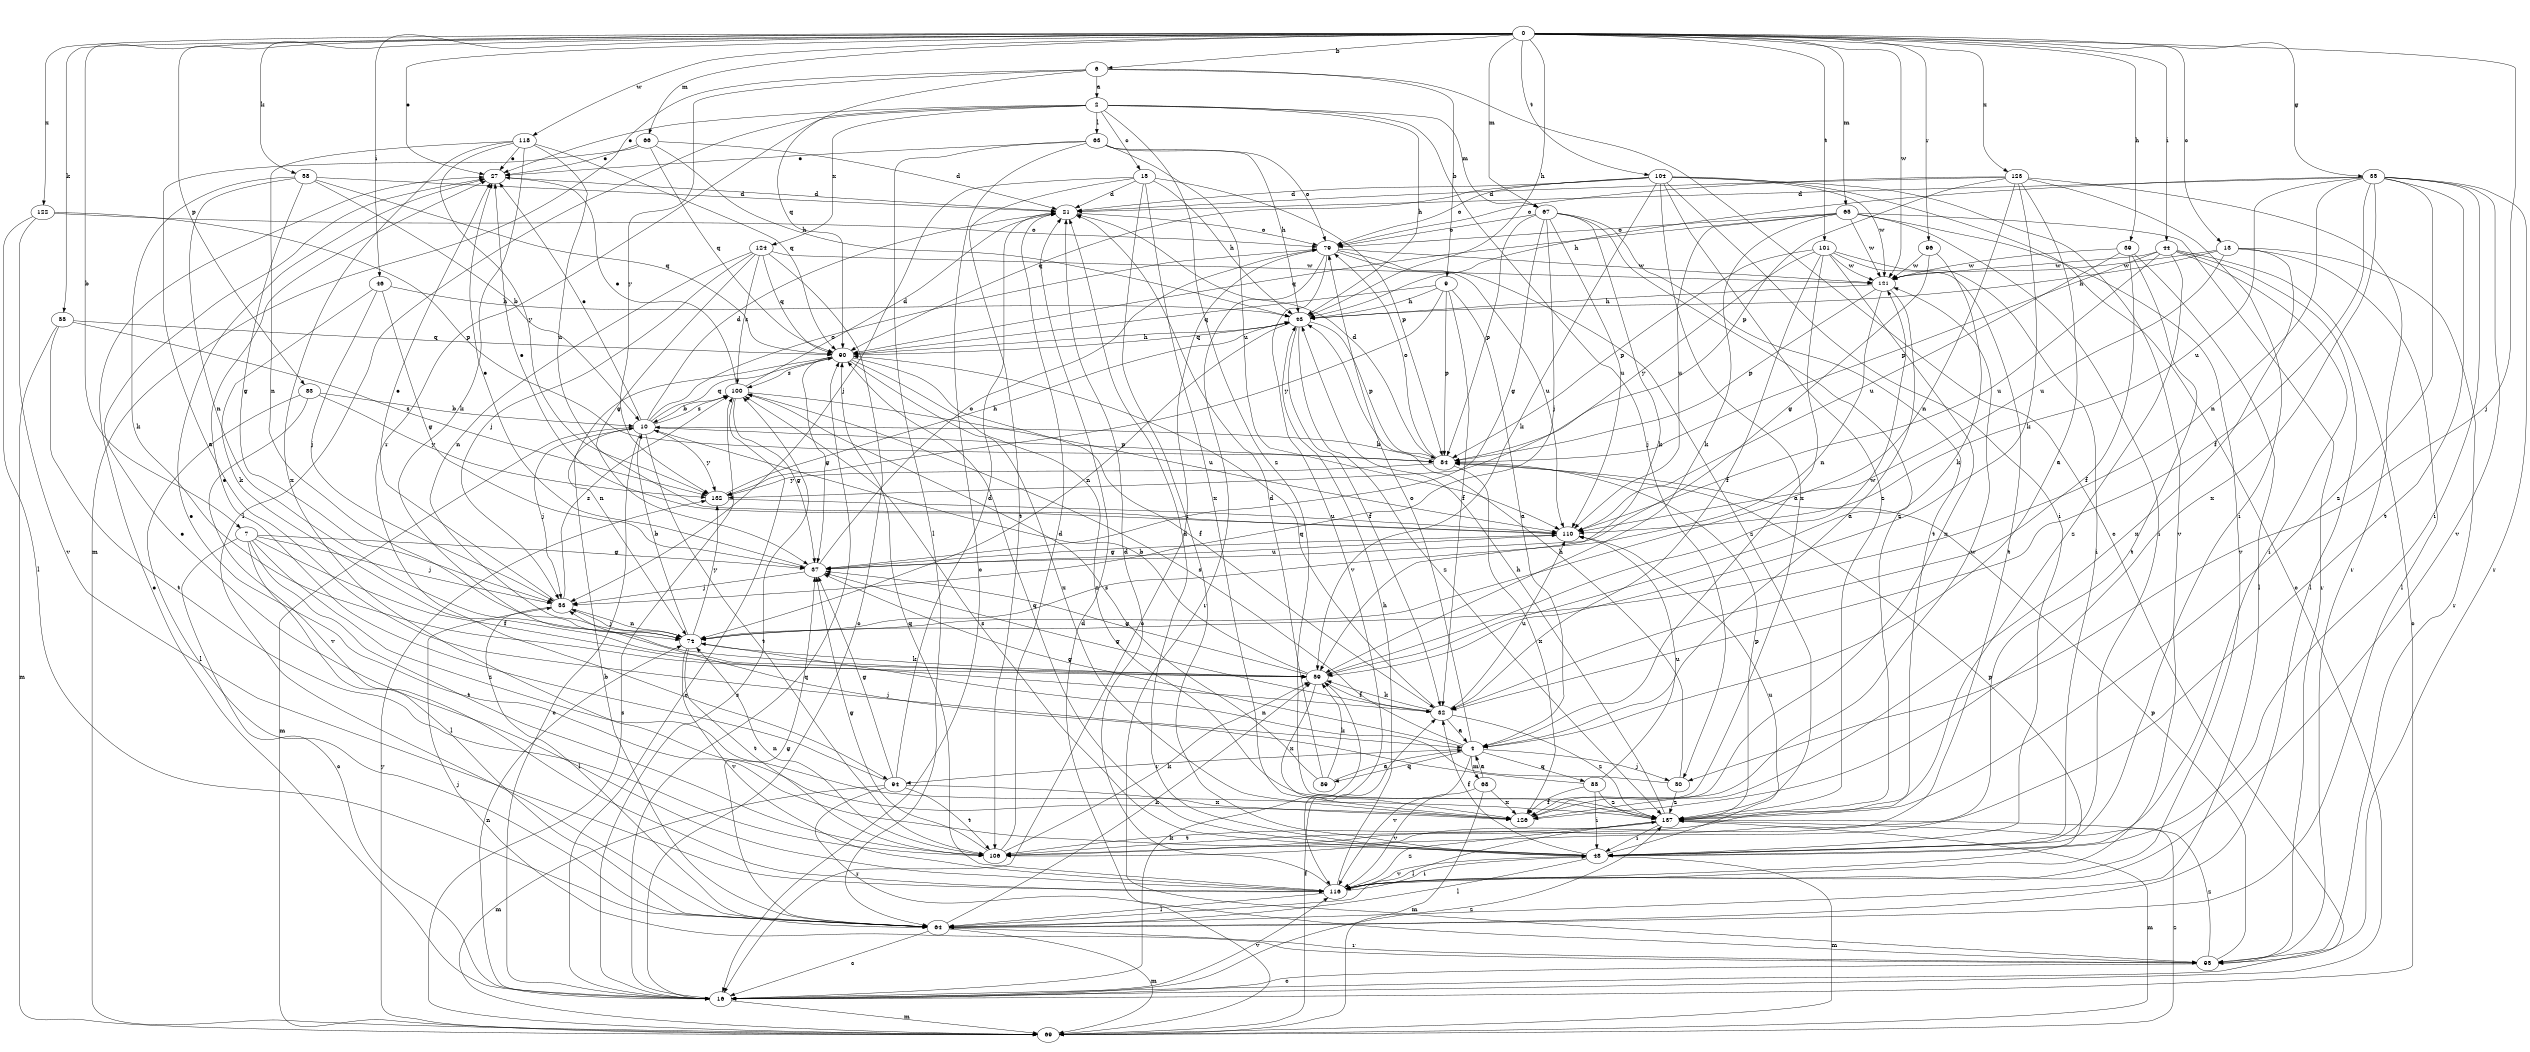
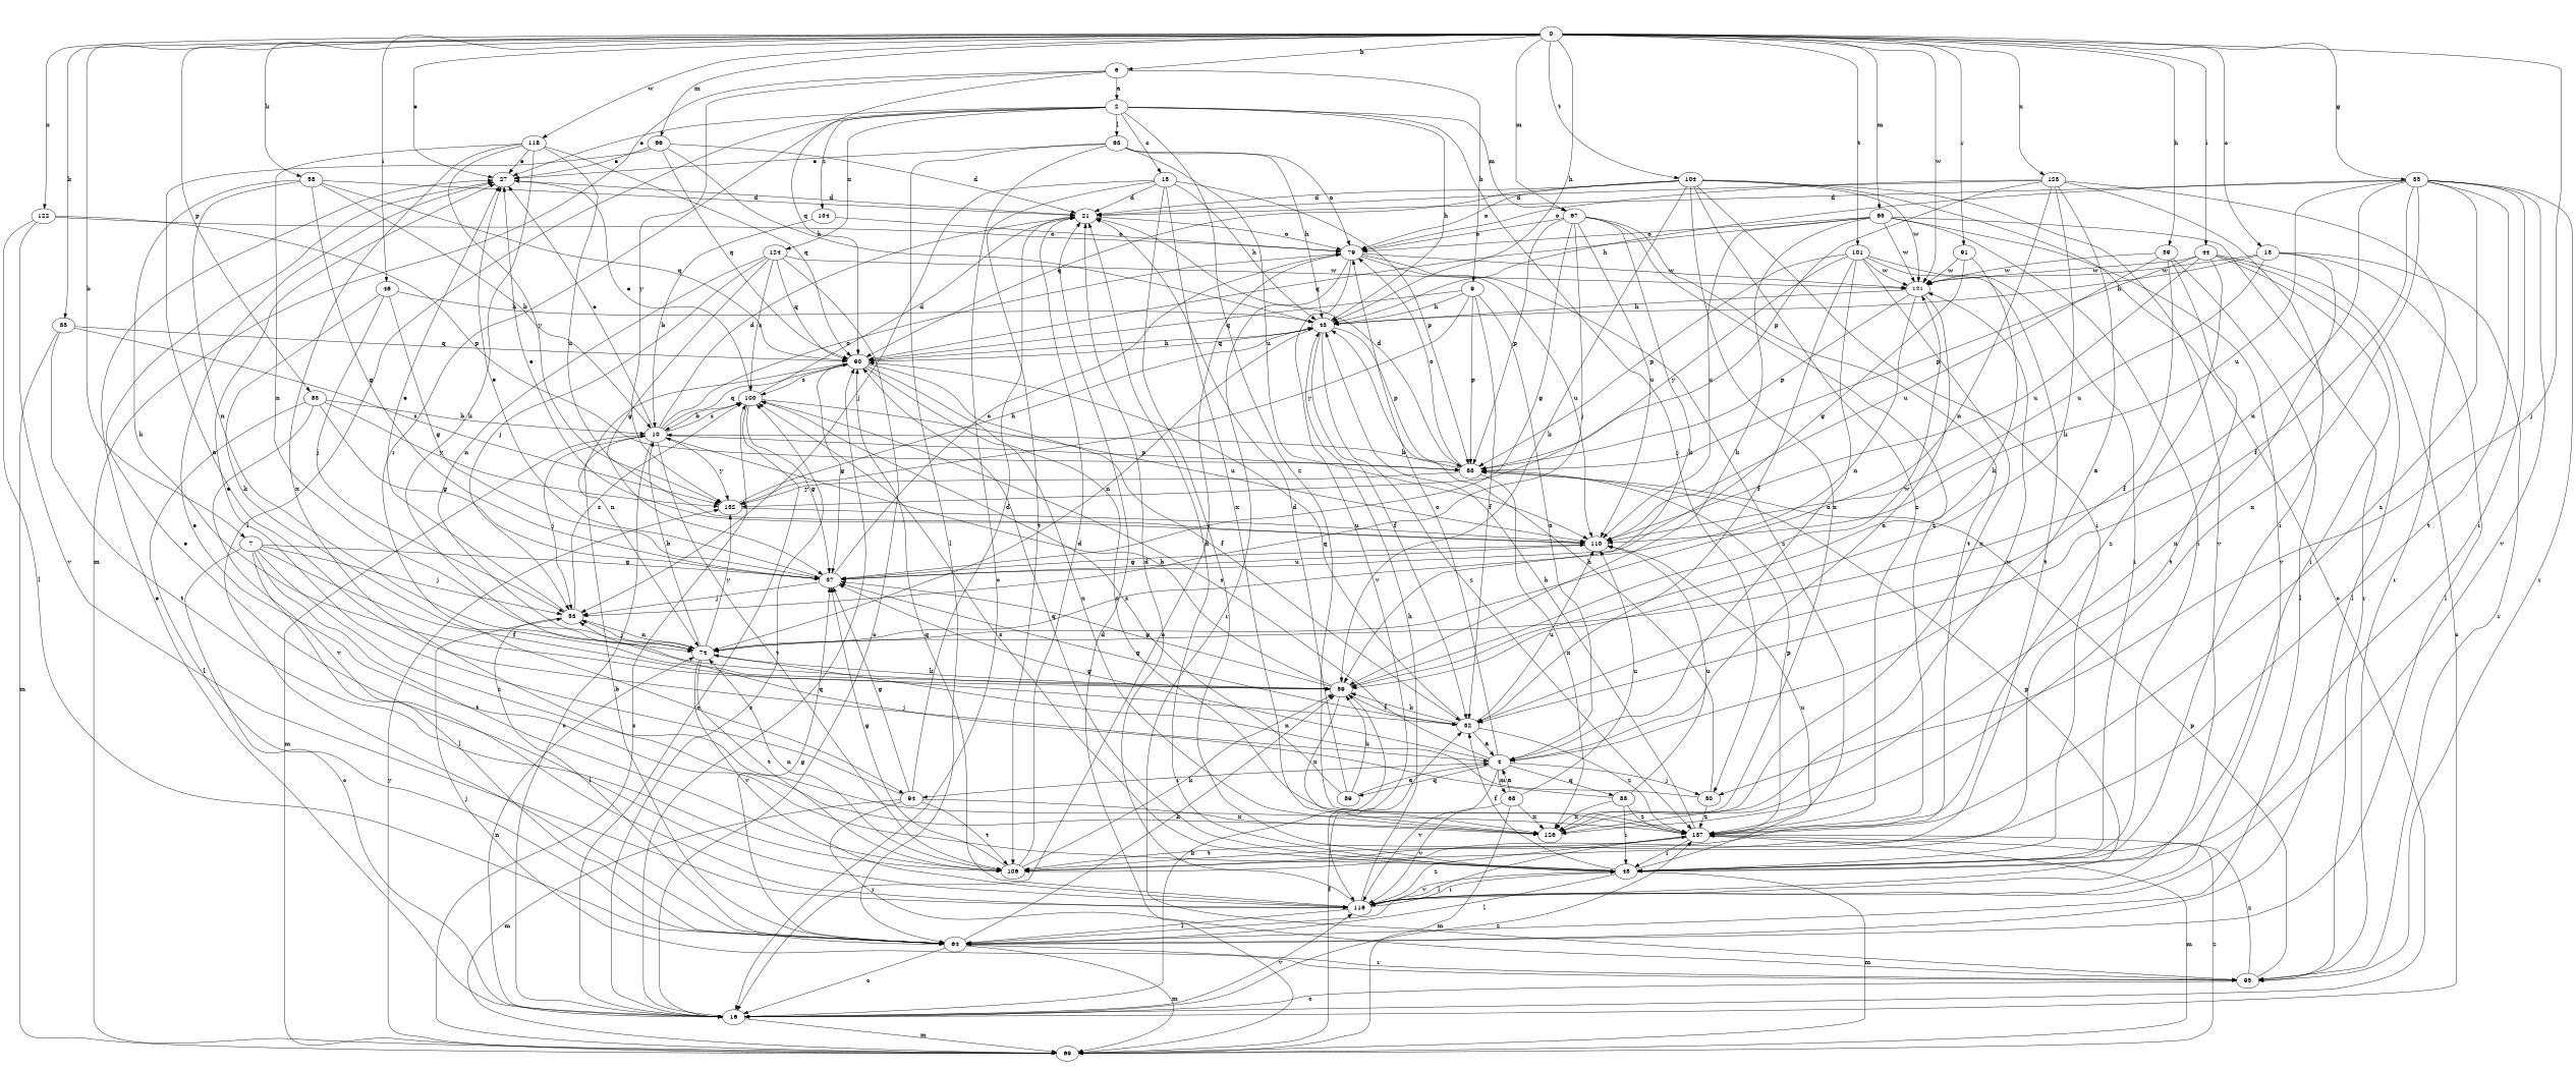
  strict digraph {
    fontname="DejaVu Serif"
    node [fontname="DejaVu Serif"]
    edge [fontname="DejaVu Serif"]
    0
    6
    7
    13
    27
    35
    39
    43
    44
    46
    50
    55
    58
    65
    66
    67
    83
-   91 [label=96]
+   91
    101
    104
    118
    121
    122
    123
    2
    9
    16
    69
    90
    132
    64
    137
    37
    32
    53
    106
    95
    110
    126
    21
    116
    48
    74
-   84
+   84 [label=88]
    59
    10
    79
    4
    15
    63
    94
    124
+   134
    100
    68
    85
    89
    0 -> 6 [label=b]
    0 -> 7 [label=b]
    0 -> 13 [label=c]
    0 -> 27 [label=e]
    0 -> 35 [label=g]
    0 -> 39 [label=h]
    0 -> 43 [label=h]
    0 -> 44 [label=i]
    0 -> 46 [label=i]
    0 -> 50 [label=j]
    0 -> 55 [label=k]
    0 -> 58 [label=k]
    0 -> 65 [label=m]
    0 -> 66 [label=m]
    0 -> 67 [label=m]
    0 -> 83 [label=p]
    0 -> 91 [label=r]
    0 -> 101 [label=t]
    0 -> 104 [label=t]
    0 -> 118 [label=w]
    0 -> 121 [label=w]
    0 -> 122 [label=x]
    0 -> 123 [label=x]
    6 -> 2 [label=a]
    6 -> 9 [label=b]
-   6 -> 16 [label=c]
    6 -> 69 [label=m]
    6 -> 90 [label=q]
    6 -> 132 [label=y]
    7 -> 16 [label=c]
    7 -> 64 [label=l]
    7 -> 137 [label=z]
    7 -> 37 [label=g]
    7 -> 32 [label=f]
    7 -> 53 [label=j]
    7 -> 106 [label=t]
    13 -> 43 [label=h]
    13 -> 121 [label=w]
    13 -> 64 [label=l]
    13 -> 95 [label=r]
    13 -> 110 [label=u]
    13 -> 126 [label=x]
    27 -> 21 [label=d]
    35 -> 43 [label=h]
    35 -> 137 [label=z]
    35 -> 32 [label=f]
    35 -> 106 [label=t]
    35 -> 95 [label=r]
    35 -> 110 [label=u]
    35 -> 126 [label=x]
    35 -> 21 [label=d]
    35 -> 116 [label=v]
    35 -> 48 [label=i]
    35 -> 74 [label=n]
    39 -> 121 [label=w]
    39 -> 64 [label=l]
    39 -> 32 [label=f]
    39 -> 106 [label=t]
    39 -> 110 [label=u]
    43 -> 90 [label=q]
    43 -> 137 [label=z]
    43 -> 32 [label=f]
    43 -> 74 [label=n]
    43 -> 84 [label=p]
    44 -> 121 [label=w]
    44 -> 16 [label=c]
    44 -> 64 [label=l]
    44 -> 137 [label=z]
    44 -> 110 [label=u]
    44 -> 48 [label=i]
    44 -> 84 [label=p]
    46 -> 43 [label=h]
    46 -> 37 [label=g]
    46 -> 53 [label=j]
    46 -> 59 [label=k]
    50 -> 43 [label=h]
    50 -> 137 [label=z]
    50 -> 74 [label=n]
    55 -> 69 [label=m]
    55 -> 90 [label=q]
    55 -> 132 [label=s]
    55 -> 106 [label=t]
    58 -> 90 [label=q]
-   58 -> 53 [label=g]
+   58 -> 37 [label=g]
    58 -> 21 [label=d]
    58 -> 74 [label=n]
    58 -> 59 [label=k]
    58 -> 10 [label=b]
    65 -> 121 [label=w]
    65 -> 90 [label=q]
    65 -> 95 [label=r]
    65 -> 110 [label=u]
    65 -> 116 [label=v]
    65 -> 48 [label=i]
    65 -> 59 [label=k]
    65 -> 79 [label=o]
    66 -> 27 [label=e]
    66 -> 43 [label=h]
    66 -> 90 [label=q]
    66 -> 21 [label=d]
    66 -> 4 [label=a]
    67 -> 137 [label=z]
    67 -> 37 [label=g]
    67 -> 53 [label=j]
    67 -> 106 [label=t]
    67 -> 110 [label=u]
    67 -> 84 [label=p]
    67 -> 59 [label=k]
    67 -> 79 [label=o]
    83 -> 132 [label=y]
    83 -> 64 [label=l]
+   83 -> 37 [label=g]
    83 -> 116 [label=v]
    83 -> 10 [label=b]
    91 -> 121 [label=w]
    91 -> 37 [label=g]
    91 -> 59 [label=k]
    101 -> 121 [label=w]
    101 -> 132 [label=y]
    101 -> 32 [label=f]
    101 -> 106 [label=t]
    101 -> 126 [label=x]
    101 -> 48 [label=i]
    101 -> 84 [label=p]
    101 -> 4 [label=a]
    104 -> 121 [label=w]
    104 -> 16 [label=c]
    104 -> 90 [label=q]
    104 -> 137 [label=z]
    104 -> 126 [label=x]
    104 -> 21 [label=d]
    104 -> 116 [label=v]
    104 -> 48 [label=i]
    104 -> 59 [label=k]
    104 -> 79 [label=o]
    118 -> 27 [label=e]
    118 -> 90 [label=q]
    118 -> 132 [label=y]
    118 -> 110 [label=u]
    118 -> 126 [label=x]
    118 -> 74 [label=n]
    118 -> 59 [label=k]
    121 -> 43 [label=h]
    121 -> 74 [label=n]
    121 -> 84 [label=p]
    121 -> 4 [label=a]
    122 -> 64 [label=l]
    122 -> 116 [label=v]
    122 -> 84 [label=p]
    122 -> 79 [label=o]
    123 -> 95 [label=r]
    123 -> 21 [label=d]
    123 -> 48 [label=i]
    123 -> 74 [label=n]
    123 -> 84 [label=p]
    123 -> 59 [label=k]
    123 -> 79 [label=o]
    123 -> 4 [label=a]
    2 -> 27 [label=e]
    2 -> 43 [label=h]
    2 -> 50 [label=j]
    2 -> 67 [label=m]
    2 -> 64 [label=l]
    2 -> 137 [label=z]
    2 -> 15 [label=c]
    2 -> 63 [label=l]
    2 -> 94 [label=r]
    2 -> 124 [label=x]
+   2 -> 134 [label=z]
    9 -> 43 [label=h]
    9 -> 90 [label=q]
    9 -> 132 [label=y]
    9 -> 32 [label=f]
    9 -> 84 [label=p]
    9 -> 4 [label=a]
    16 -> 27 [label=e]
    16 -> 69 [label=m]
    16 -> 90 [label=q]
    16 -> 137 [label=z]
    16 -> 116 [label=v]
    16 -> 74 [label=n]
    16 -> 59 [label=k]
    16 -> 100 [label=s]
    69 -> 132 [label=y]
    69 -> 137 [label=z]
    69 -> 32 [label=f]
    69 -> 21 [label=d]
    69 -> 100 [label=s]
    90 -> 43 [label=h]
    90 -> 137 [label=z]
    90 -> 37 [label=g]
    90 -> 32 [label=f]
    90 -> 126 [label=x]
    90 -> 74 [label=n]
    90 -> 100 [label=s]
    132 -> 43 [label=h]
    132 -> 110 [label=u]
    64 -> 16 [label=c]
    64 -> 69 [label=m]
    64 -> 37 [label=g]
    64 -> 95 [label=r]
    64 -> 59 [label=k]
    64 -> 10 [label=b]
    137 -> 43 [label=h]
    137 -> 69 [label=m]
    137 -> 64 [label=l]
    137 -> 106 [label=t]
    137 -> 48 [label=i]
    137 -> 84 [label=p]
    37 -> 27 [label=e]
    37 -> 53 [label=j]
    37 -> 110 [label=u]
    37 -> 79 [label=o]
    32 -> 90 [label=q]
    32 -> 137 [label=z]
    32 -> 37 [label=g]
    32 -> 110 [label=u]
    32 -> 59 [label=k]
    32 -> 4 [label=a]
    53 -> 27 [label=e]
    53 -> 64 [label=l]
    53 -> 74 [label=n]
    53 -> 100 [label=s]
    106 -> 37 [label=g]
    106 -> 21 [label=d]
    106 -> 74 [label=n]
    106 -> 59 [label=k]
    95 -> 16 [label=c]
    95 -> 137 [label=z]
    95 -> 53 [label=j]
    95 -> 84 [label=p]
    110 -> 27 [label=e]
    110 -> 37 [label=g]
    126 -> 121 [label=w]
    21 -> 79 [label=o]
    116 -> 27 [label=e]
    116 -> 43 [label=h]
    116 -> 90 [label=q]
    116 -> 64 [label=l]
    116 -> 137 [label=z]
    116 -> 21 [label=d]
    116 -> 48 [label=i]
    116 -> 84 [label=p]
    48 -> 27 [label=e]
    48 -> 69 [label=m]
    48 -> 90 [label=q]
    48 -> 64 [label=l]
    48 -> 32 [label=f]
    48 -> 110 [label=u]
    48 -> 21 [label=d]
    48 -> 116 [label=v]
    48 -> 100 [label=s]
    74 -> 132 [label=y]
    74 -> 53 [label=j]
    74 -> 106 [label=t]
    74 -> 116 [label=v]
    74 -> 59 [label=k]
    74 -> 10 [label=b]
    84 -> 132 [label=y]
    84 -> 126 [label=x]
    84 -> 21 [label=d]
    84 -> 10 [label=b]
    84 -> 79 [label=o]
    59 -> 121 [label=w]
    59 -> 37 [label=g]
    59 -> 32 [label=f]
    59 -> 126 [label=x]
    59 -> 10 [label=b]
    10 -> 27 [label=e]
    10 -> 16 [label=c]
    10 -> 69 [label=m]
    10 -> 90 [label=q]
    10 -> 132 [label=y]
    10 -> 53 [label=j]
    10 -> 106 [label=t]
    10 -> 21 [label=d]
    10 -> 84 [label=p]
    10 -> 79 [label=o]
    10 -> 100 [label=s]
    79 -> 121 [label=w]
    79 -> 16 [label=c]
    79 -> 137 [label=z]
    79 -> 95 [label=r]
    79 -> 110 [label=u]
    79 -> 116 [label=v]
    4 -> 50 [label=j]
    4 -> 37 [label=g]
    4 -> 116 [label=v]
    4 -> 79 [label=o]
    4 -> 94 [label=r]
    4 -> 100 [label=s]
    4 -> 68 [label=m]
    4 -> 85 [label=q]
    4 -> 89 [label=q]
    15 -> 43 [label=h]
    15 -> 53 [label=j]
    15 -> 106 [label=t]
    15 -> 126 [label=x]
    15 -> 21 [label=d]
    15 -> 48 [label=i]
    15 -> 84 [label=p]
    63 -> 27 [label=e]
    63 -> 43 [label=h]
    63 -> 16 [label=c]
    63 -> 64 [label=l]
    63 -> 110 [label=u]
    63 -> 79 [label=o]
    94 -> 27 [label=e]
    94 -> 69 [label=m]
    94 -> 37 [label=g]
    94 -> 106 [label=t]
    94 -> 95 [label=r]
    94 -> 126 [label=x]
    94 -> 21 [label=d]
    124 -> 121 [label=w]
    124 -> 16 [label=c]
    124 -> 90 [label=q]
    124 -> 37 [label=g]
    124 -> 53 [label=j]
    124 -> 74 [label=n]
    124 -> 100 [label=s]
+   134 -> 10 [label=b]
+   134 -> 79 [label=o]
    100 -> 27 [label=e]
    100 -> 16 [label=c]
    100 -> 37 [label=g]
    100 -> 110 [label=u]
    100 -> 21 [label=d]
    100 -> 10 [label=b]
    68 -> 69 [label=m]
+   68 -> 110 [label=u]
    68 -> 126 [label=x]
    68 -> 116 [label=v]
    68 -> 4 [label=a]
    85 -> 137 [label=z]
    85 -> 53 [label=j]
    85 -> 110 [label=u]
-   85 -> 126 [label=f]
+   85 -> 126 [label=x]
    85 -> 48 [label=i]
    89 -> 21 [label=d]
    89 -> 59 [label=k]
    89 -> 4 [label=a]
    89 -> 100 [label=s]
  }
